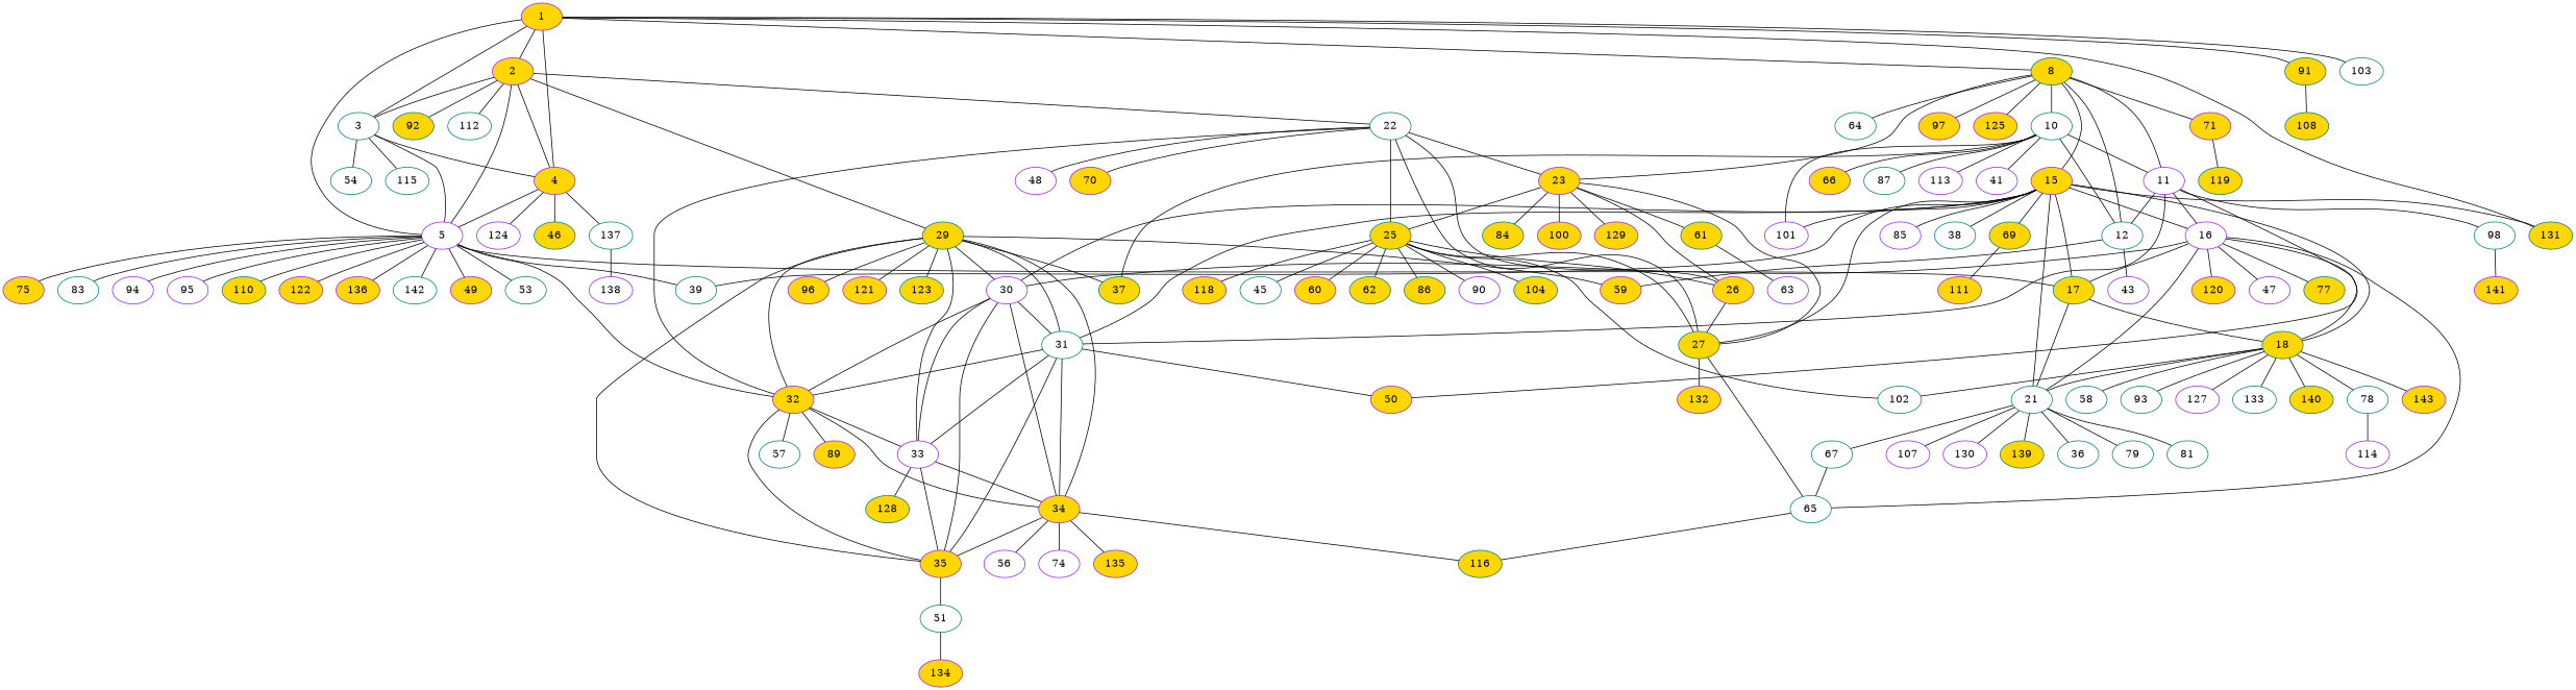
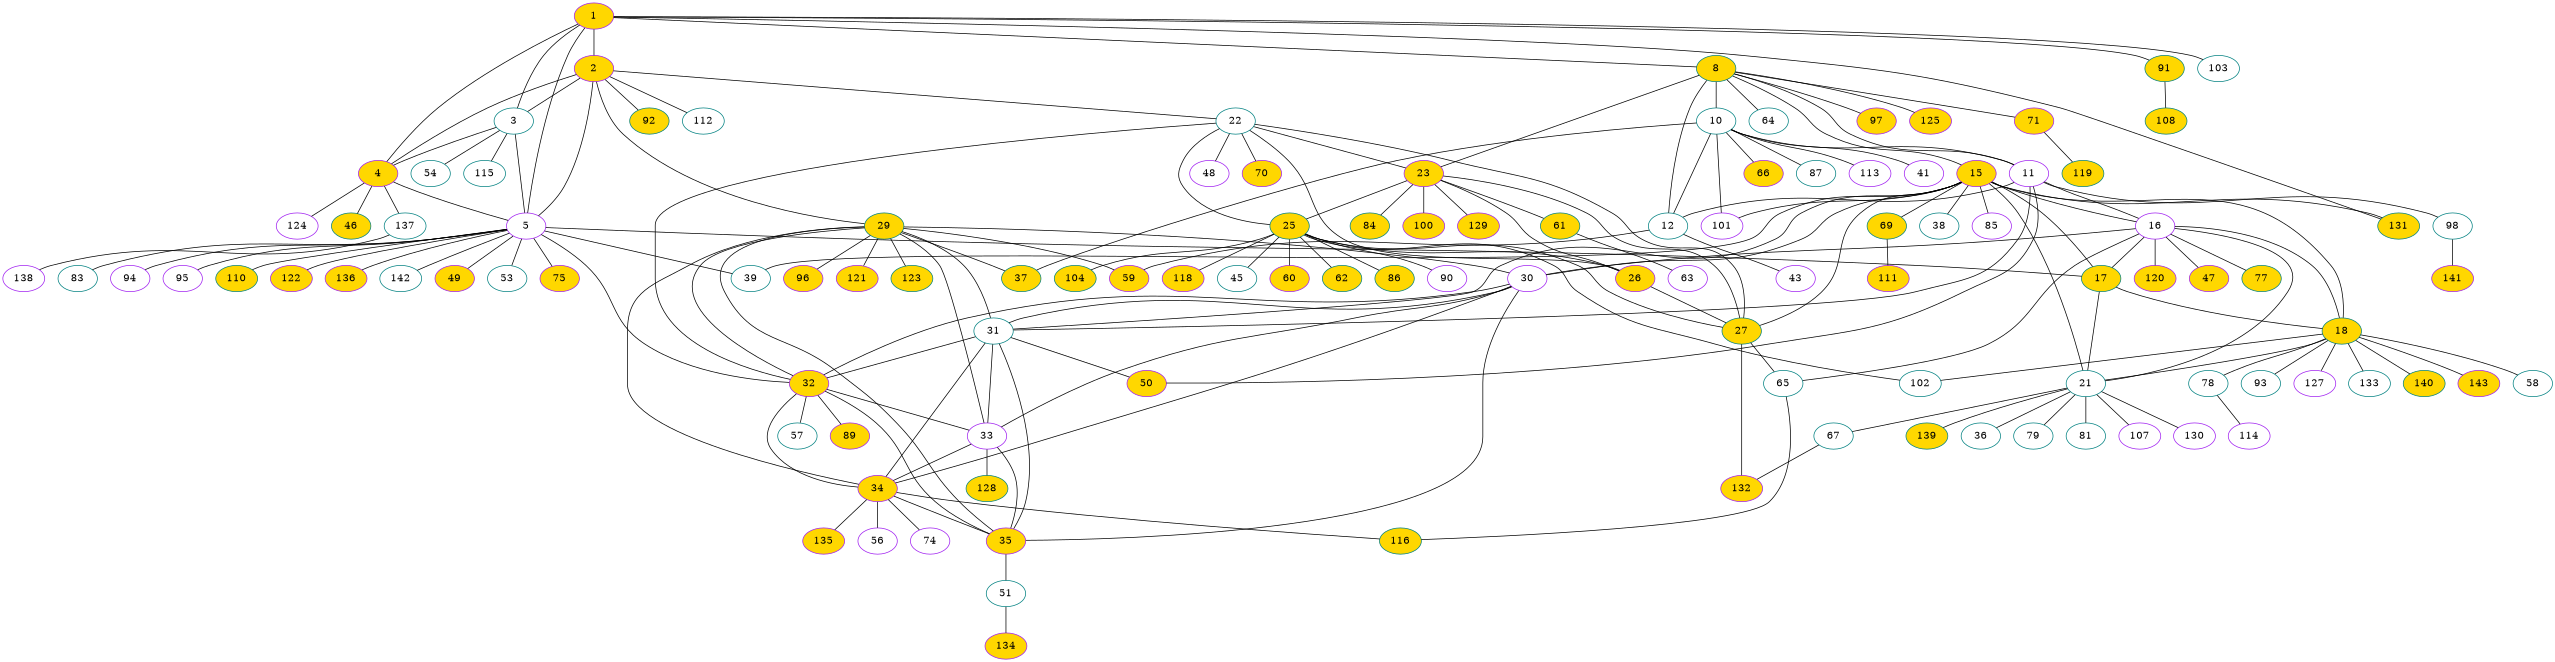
  graph {
    node [color=purple fillcolor=gold style=filled]
    2 [super="+6"]
    3 [color=teal fillcolor=white]
    4 [super="+82"]
    5 [fillcolor=white super="+7"]
    22 [color=teal fillcolor=white super="+24"]
    29 [color=teal super="+76"]
    92 [color=teal]
    112 [color=teal fillcolor=white]
    1
    8 [color=teal super="+9"]
    91 [color=teal]
    103 [color=teal fillcolor=white]
    131 [color=teal]
    54 [color=teal fillcolor=white]
    115 [color=teal fillcolor=white super="+117"]
    46 [color=teal]
    124 [fillcolor=white]
    137 [color=teal fillcolor=white]
    17 [color=teal]
    32 [super="+44"]
    39 [color=teal fillcolor=white]
    49
    53 [color=teal fillcolor=white super="+105"]
    75
    83 [color=teal fillcolor=white]
    94 [fillcolor=white]
    95 [fillcolor=white]
    110 [color=teal]
    122
    136
    142 [color=teal fillcolor=white]
    10 [color=teal fillcolor=white super="+13"]
    11 [fillcolor=white super="+106"]
    12 [color=teal fillcolor=white super="+14"]
    15 [super="+20"]
    23 [super="+42"]
    64 [color=teal fillcolor=white]
    71
    97
    125
    108 [color=teal]
    27 [color=teal super="+52"]
    25 [color=teal super="+28"]
    26
    48 [fillcolor=white super="+88"]
    70
    37 [color=teal super="+126"]
    31 [color=teal fillcolor=white super="+78"]
    59
    30 [fillcolor=white super="+80"]
    33 [fillcolor=white super="+109"]
    34 [super="+40"]
    35
    96
    121
    123 [color=teal]
    138 [fillcolor=white]
    18 [color=teal super="+73"]
    21 [color=teal fillcolor=white super="+55"]
    57 [color=teal fillcolor=white]
    89
    41 [fillcolor=white]
    66
    87 [color=teal fillcolor=white]
    101 [fillcolor=white]
    113 [fillcolor=white]
    16 [fillcolor=white super="+19"]
    50
    98 [color=teal fillcolor=white]
    43 [fillcolor=white]
    38 [color=teal fillcolor=white]
    69 [color=teal]
    85 [fillcolor=white]
    61 [color=teal]
    84 [color=teal]
    100
    129
    119 [color=teal]
-   47 [fillcolor=white]
+   47
    65 [color=teal fillcolor=white]
    77 [color=teal]
    120
    141
    58 [color=teal fillcolor=white]
    n85 [color=teal fillcolor=white label=78 super="+72"]
    93 [color=teal fillcolor=white]
    102 [color=teal fillcolor=white]
    127 [fillcolor=white]
    133 [color=teal fillcolor=white]
    140 [color=teal]
    143
    36 [color=teal fillcolor=white]
    67 [color=teal fillcolor=white]
    79 [color=teal fillcolor=white]
    81 [color=teal fillcolor=white]
    107 [fillcolor=white]
    130 [fillcolor=white]
    139 [color=teal]
    132
    111
    116 [color=teal]
    114 [fillcolor=white]
    45 [color=teal fillcolor=white]
    60 [super="+99"]
    62 [color=teal]
    86 [color=teal]
    90 [fillcolor=white]
    104 [color=teal]
    118
    63 [fillcolor=white]
    128 [color=teal]
    56 [fillcolor=white]
    74 [fillcolor=white]
    135
    51 [color=teal fillcolor=white]
    134
    2 -- 3 [weight=2]
    2 -- 4 [weight=2]
    2 -- 5 [weight=4]
    2 -- 22
    2 -- 29
    2 -- 92
    2 -- 112
    3 -- 4
    3 -- 5 [weight=2]
    3 -- 54
    3 -- 115
    4 -- 5 [weight=2]
    4 -- 46
    4 -- 124
    4 -- 137
    5 -- 17
    5 -- 32
    5 -- 39
    5 -- 49
    5 -- 53
    5 -- 75
    5 -- 83
    5 -- 94
    5 -- 95
    5 -- 110
    5 -- 122
    5 -- 136
    5 -- 142
    22 -- 32
    22 -- 23 [weight=2]
    22 -- 27 [weight=2]
    22 -- 25 [weight=4]
    22 -- 26 [weight=2]
    22 -- 48
    22 -- 70
    29 -- 32
    29 -- 37
    29 -- 31
    29 -- 59
    29 -- 30
    29 -- 33
    29 -- 34
    29 -- 35
    29 -- 96
    29 -- 121
    29 -- 123
    1 -- 2 [weight=2]
    1 -- 3
    1 -- 4
    1 -- 5 [weight=2]
    1 -- 8
    1 -- 91
    1 -- 103
    1 -- 131
    8 -- 10 [weight=4]
    8 -- 11 [weight=2]
    8 -- 12 [weight=4]
    8 -- 15
    8 -- 23
    8 -- 64
    8 -- 71
    8 -- 97
    8 -- 125
    91 -- 108
    137 -- 138
    17 -- 18
    17 -- 21
    32 -- 33
    32 -- 34
    32 -- 35
    32 -- 57
    32 -- 89
    10 -- 11 [weight=2]
    10 -- 12 [weight=4]
    10 -- 37
    10 -- 41
    10 -- 66
    10 -- 87
    10 -- 101
    10 -- 113
    11 -- 12 [weight=2]
    11 -- 31
    11 -- 16
    11 -- 50
    11 -- 98
    12 -- 59
    12 -- 43
    15 -- 131
    15 -- 17 [weight=2]
    15 -- 39
    15 -- 27
    15 -- 31
    15 -- 30
    15 -- 18 [weight=2]
    15 -- 21 [weight=2]
    15 -- 101
    15 -- 16 [weight=4]
    15 -- 38
    15 -- 69
    15 -- 85
    23 -- 27
    23 -- 25 [weight=2]
    23 -- 26
    23 -- 61
    23 -- 84
    23 -- 100
    23 -- 129
    71 -- 119
    27 -- 65
    27 -- 132
    25 -- 27 [weight=2]
    25 -- 26 [weight=2]
    25 -- 102
    25 -- 45
    25 -- 60
    25 -- 62
    25 -- 86
    25 -- 90
    25 -- 104
    25 -- 118
    26 -- 27
    31 -- 32
    31 -- 33
    31 -- 34
    31 -- 35
    31 -- 50
    30 -- 32
    30 -- 31
    30 -- 33
    30 -- 34
    30 -- 35
    33 -- 34
    33 -- 35
    33 -- 128
    34 -- 35
    34 -- 116
    34 -- 56
    34 -- 74
    34 -- 135
    35 -- 51
    18 -- 21
    18 -- 58
    18 -- n85
    18 -- 93
    18 -- 102
    18 -- 127
    18 -- 133
    18 -- 140
    18 -- 143
    21 -- 36
    21 -- 67
    21 -- 79
    21 -- 81
    21 -- 107
    21 -- 130
    21 -- 139
    16 -- 17 [weight=2]
    16 -- 30
    16 -- 18 [weight=2]
    16 -- 21 [weight=2]
    16 -- 47
    16 -- 65
    16 -- 77
    16 -- 120
    98 -- 141
    69 -- 111
    61 -- 63
    65 -- 116
    n85 -- 114
-   67 -- 65
+   67 -- 132
    51 -- 134
  }
